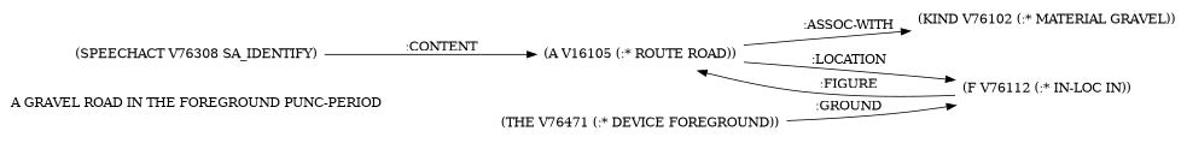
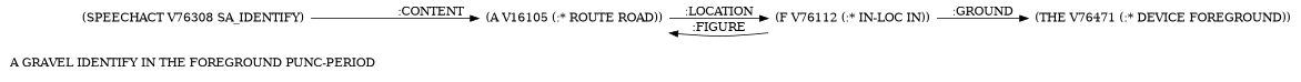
  digraph {
    rankdir=LR
    node [shape=none]
-   "A GRAVEL ROAD IN THE FOREGROUND PUNC-PERIOD"
+   "A GRAVEL ROAD IN THE FOREGROUND PUNC-PERIOD" [label="A GRAVEL IDENTIFY IN THE FOREGROUND PUNC-PERIOD"]
    n2 [label="(SPEECHACT V76308 SA_IDENTIFY)"]
    n3 [label="(A V16105 (:* ROUTE ROAD))"]
-   n4 [label="(KIND V76102 (:* MATERIAL GRAVEL))"]
    n5 [label="(F V76112 (:* IN-LOC IN))"]
    n6 [label="(THE V76471 (:* DEVICE FOREGROUND))"]
    n2 -> n3 [label=":CONTENT"]
-   n3 -> n4 [label=":ASSOC-WITH"]
    n3 -> n5 [label=":LOCATION"]
    n5 -> n3 [label=":FIGURE"]
-   n6 -> n5 [label=":GROUND"]
+   n5 -> n6 [label=":GROUND"]
  }
